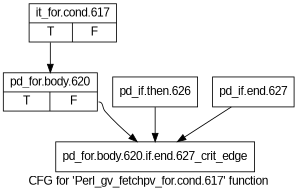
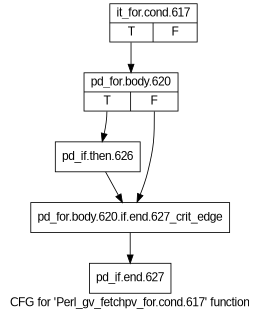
  digraph {
    fontname="Liberation Sans"
    label="CFG for 'Perl_gv_fetchpv_for.cond.617' function"
    node [fontname="Liberation Sans" shape=record]
    edge [fontname="Liberation Sans"]
    n1 [label="{it_for.cond.617|{<s0>T|<s1>F}}"]
    n2 [label="{pd_for.body.620|{<s0>T|<s1>F}}"]
    n3 [label="{pd_if.then.626}"]
    n4 [label="{pd_for.body.620.if.end.627_crit_edge}"]
    n5 [label="{pd_if.end.627}"]
    n1 -> n2 [tailport=s0]
+   n2 -> n3 [tailport=s0]
    n2 -> n4 [tailport=s1]
    n3 -> n4
-   n5 -> n4
+   n4 -> n5
  }
